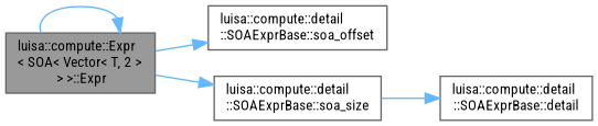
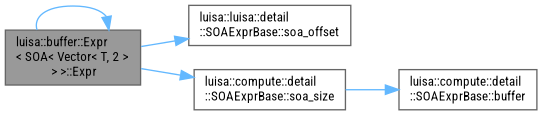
  digraph {
    fontname="Roboto Condensed"
    rankdir=LR
    node [color=grey40 fillcolor=white fontname="Roboto Condensed" fontsize=10 shape=box style=filled]
    edge [color=steelblue1 fontname="Roboto Condensed" fontsize=10 labelfontname=Helvetica labelfontsize=10 style=solid]
-   n1 [color=gray40 fillcolor=grey60 fontcolor=black height=0.2 label="luisa::compute::Expr\l\< SOA\< Vector\< T, 2 \>\l \> \>::Expr" width=0.4]
-   n2 [height=0.2 label="luisa::compute::detail\l::SOAExprBase::soa_offset" width=0.4]
+   n1 [color=gray40 fillcolor=grey60 fontcolor=black height=0.2 label="luisa::buffer::Expr\l\< SOA\< Vector\< T, 2 \>\l \> \>::Expr" width=0.4]
+   n2 [height=0.2 label="luisa::luisa::detail\l::SOAExprBase::soa_offset" width=0.4]
    n3 [height=0.2 label="luisa::compute::detail\l::SOAExprBase::soa_size" width=0.4]
-   n4 [height=0.2 label="luisa::compute::detail\l::SOAExprBase::detail" width=0.4]
+   n4 [height=0.2 label="luisa::compute::detail\l::SOAExprBase::buffer" width=0.4]
    n1 -> n1
    n1 -> n2
    n1 -> n3
    n3 -> n4
  }
